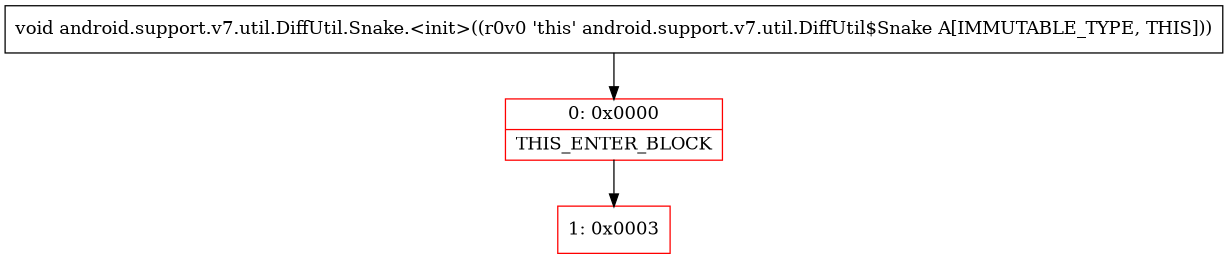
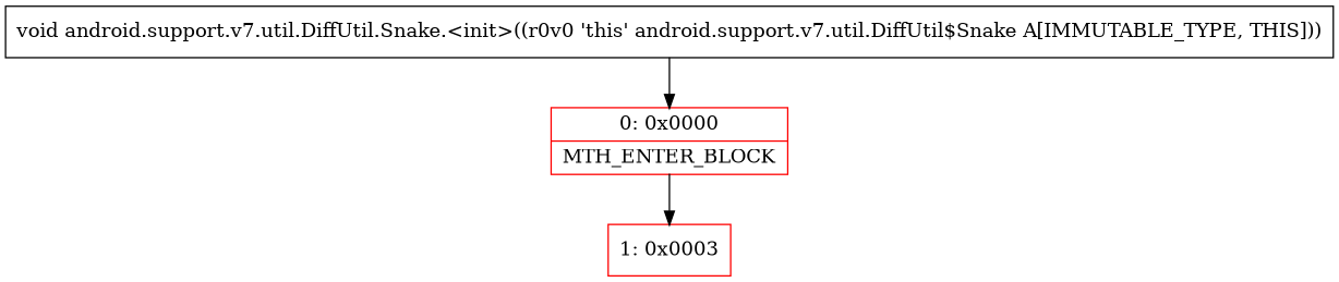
  digraph {
    node [color=red shape=record]
-   n1 [label="{0\:\ 0x0000|THIS_ENTER_BLOCK\l}"]
+   n1 [label="{0\:\ 0x0000|MTH_ENTER_BLOCK\l}"]
    n2 [label="{1\:\ 0x0003}"]
    n3 [label="{void android.support.v7.util.DiffUtil.Snake.\<init\>((r0v0 'this' android.support.v7.util.DiffUtil$Snake A[IMMUTABLE_TYPE, THIS])) }" color=""]
    subgraph cluster_1 {
      label="R(0)"
    }
    n1 -> n2
    n3 -> n1
  }
